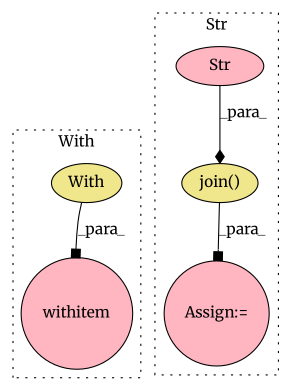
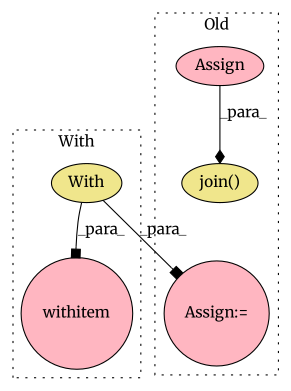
  digraph {
    fontname=Merriweather
    node [fillcolor=lightpink fontname=Merriweather shape=ellipse style=filled]
    edge [arrowhead=box fontname=Merriweather]
    n1 [a=75 fillcolor=khaki l="13,1" label="join()" s="470,508"]
    n2 [a=68 l=3 label="Assign:=" s=467 shape=circle]
-   n3 [a=66 l=6 label=Str s=493]
+   n3 [a=66 l=6 label=Assign s=493]
    n4 [a=49 l=5 label=withitem s=488 shape=circle]
    n5 [a=39 fillcolor=khaki l="5,28" label=With s="483,493"]
    subgraph cluster_1 {
-     label=Str
+     label=Old
      style=dotted
      n1
      n2
      n3
    }
    subgraph cluster_2 {
      label=With
      style=dotted
      n4
      n5
    }
-   n1 -> n2 [label=_para_]
+   n5 -> n2 [label=_para_]
    n3 -> n1 [arrowhead=diamond label=_para_]
    n5 -> n4 [label=_para_]
  }
